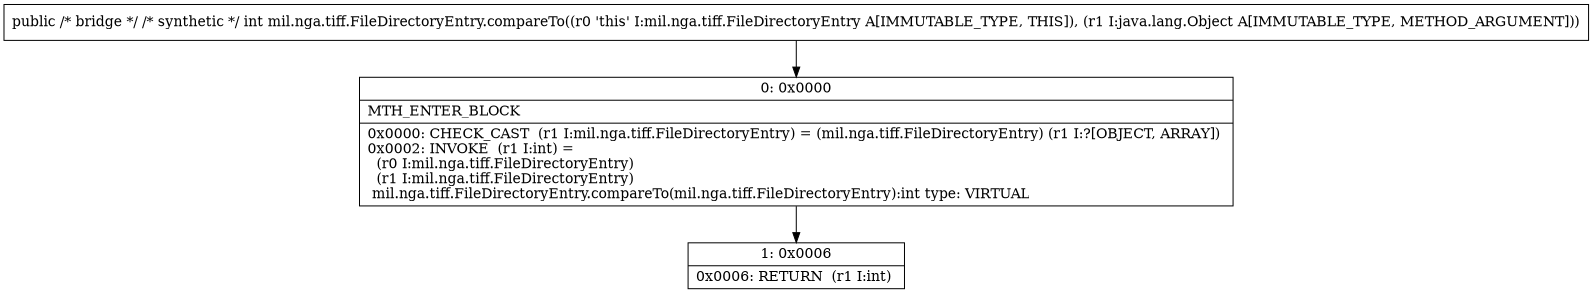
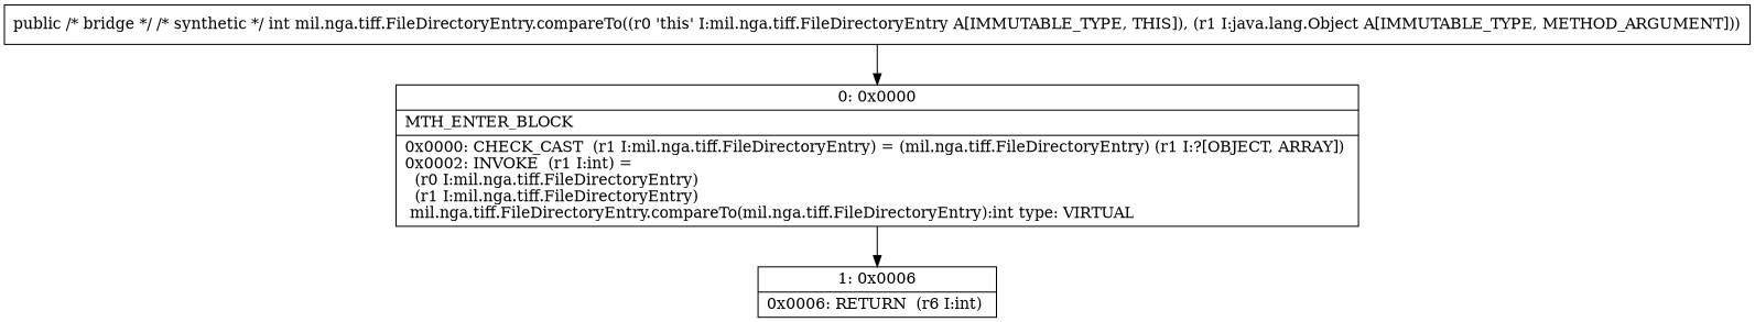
  digraph {
    fontname="DejaVu Serif"
    node [shape=record fontname="DejaVu Serif"]
    edge [fontname="DejaVu Serif"]
    n1 [label="{0\:\ 0x0000|MTH_ENTER_BLOCK\l|0x0000: CHECK_CAST  (r1 I:mil.nga.tiff.FileDirectoryEntry) = (mil.nga.tiff.FileDirectoryEntry) (r1 I:?[OBJECT, ARRAY]) \l0x0002: INVOKE  (r1 I:int) = \l  (r0 I:mil.nga.tiff.FileDirectoryEntry)\l  (r1 I:mil.nga.tiff.FileDirectoryEntry)\l mil.nga.tiff.FileDirectoryEntry.compareTo(mil.nga.tiff.FileDirectoryEntry):int type: VIRTUAL \l}"]
-   n2 [label="{1\:\ 0x0006|0x0006: RETURN  (r1 I:int) \l}"]
+   n2 [label="{1\:\ 0x0006|0x0006: RETURN  (r6 I:int) \l}"]
    n3 [label="{public \/* bridge *\/ \/* synthetic *\/ int mil.nga.tiff.FileDirectoryEntry.compareTo((r0 'this' I:mil.nga.tiff.FileDirectoryEntry A[IMMUTABLE_TYPE, THIS]), (r1 I:java.lang.Object A[IMMUTABLE_TYPE, METHOD_ARGUMENT])) }"]
    n1 -> n2
    n3 -> n1
  }
